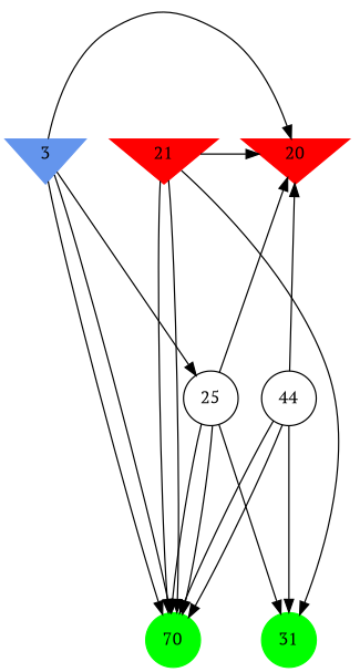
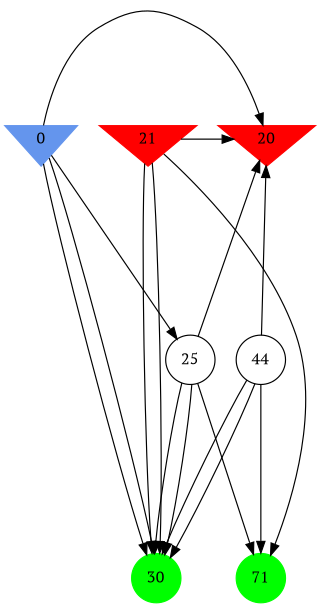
  digraph {
    fontname="PT Serif"
    ranksep=2.0
    node [color=red fontname="PT Serif" shape=circle style=filled]
    edge [fontname="PT Serif"]
-   0 [color=cornflowerblue shape=invtriangle label=3]
+   0 [color=cornflowerblue shape=invtriangle]
    20 [shape=invtriangle]
    21 [shape=invtriangle]
    n4 [color=black label=44 style=""]
    25 [color=black style=""]
-   30 [color=green label=70]
-   31 [color=green]
+   30 [color=green]
+   31 [color=green label=71]
    subgraph sub_1 {
      rank=same
      0
      20
      21
    }
    subgraph sub_2 {
      rank=same
      n4
      25
    }
    subgraph sub_3 {
      rank=same
      30
      31
    }
    0 -> 20
    0 -> 25
    0 -> 30
    0 -> 30
    21 -> 20
    21 -> 30
    21 -> 30
    21 -> 31
    n4 -> 20
    n4 -> 30
    n4 -> 30
    n4 -> 31
    25 -> 20
    25 -> 30
    25 -> 30
    25 -> 31
  }
